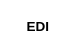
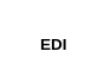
  <mxCell id="0" />
  <mxCell id="1" parent="0" />
- <mxCell id="2" value="&lt;font style=&quot;font-size: 18px;&quot;&gt;EDI&lt;/font&gt;" style="text;html=1;strokeColor=none;fillColor=none;align=center;verticalAlign=middle;whiteSpace=wrap;rounded=0;fontStyle=1" vertex="1" parent="1"><mxGeometry x="20" y="20" width="60" height="30" as="geometry" /></mxCell>
+ <mxCell id="2" value="&lt;font style=&quot;font-size: 18px;&quot;&gt;EDI&lt;/font&gt;" style="text;html=1;strokeColor=none;fillColor=none;align=center;verticalAlign=middle;whiteSpace=wrap;rounded=0;fontStyle=1" vertex="1" parent="1"><mxGeometry x="30" y="35" width="60" height="30" as="geometry" /></mxCell>
